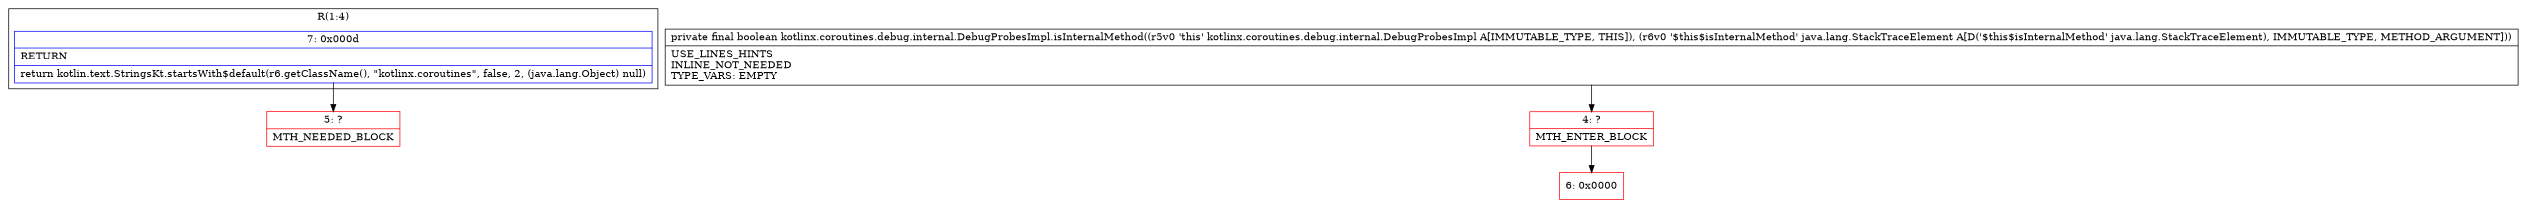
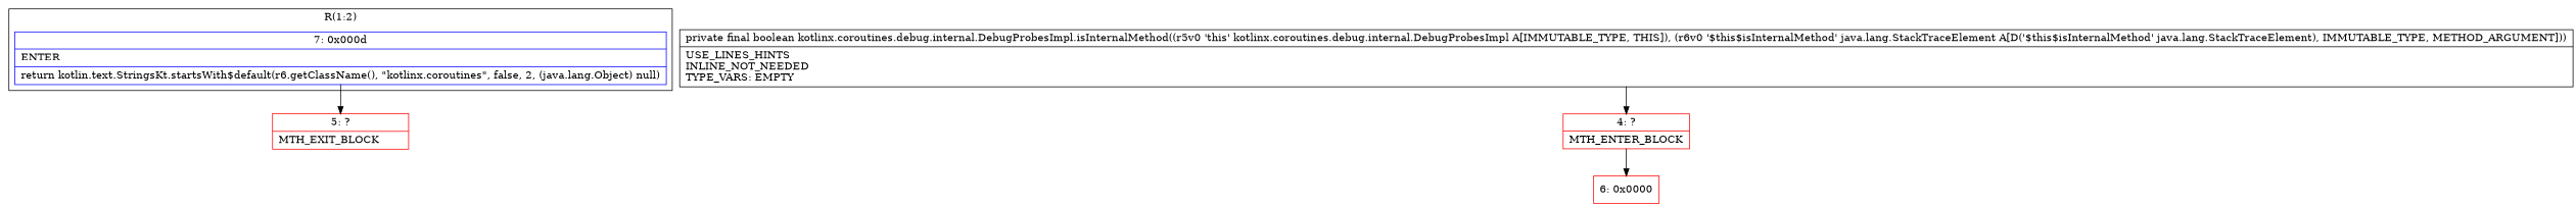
  digraph {
    node [color=red shape=record]
-   n1 [color=blue label="{7\:\ 0x000d|RETURN\l|return kotlin.text.StringsKt.startsWith$default(r6.getClassName(), \"kotlinx.coroutines\", false, 2, (java.lang.Object) null)\l}"]
-   n2 [label="{5\:\ ?|MTH_NEEDED_BLOCK\l}"]
+   n1 [color=blue label="{7\:\ 0x000d|ENTER\l|return kotlin.text.StringsKt.startsWith$default(r6.getClassName(), \"kotlinx.coroutines\", false, 2, (java.lang.Object) null)\l}"]
+   n2 [label="{5\:\ ?|MTH_EXIT_BLOCK\l}"]
    n3 [label="{4\:\ ?|MTH_ENTER_BLOCK\l}"]
    n4 [label="{6\:\ 0x0000}"]
    n5 [label="{private final boolean kotlinx.coroutines.debug.internal.DebugProbesImpl.isInternalMethod((r5v0 'this' kotlinx.coroutines.debug.internal.DebugProbesImpl A[IMMUTABLE_TYPE, THIS]), (r6v0 '$this$isInternalMethod' java.lang.StackTraceElement A[D('$this$isInternalMethod' java.lang.StackTraceElement), IMMUTABLE_TYPE, METHOD_ARGUMENT]))  | USE_LINES_HINTS\lINLINE_NOT_NEEDED\lTYPE_VARS: EMPTY\l}" color=""]
    subgraph cluster_1 {
-     label="R(1:4)"
+     label="R(1:2)"
      n1
    }
    n1 -> n2
    n3 -> n4
    n5 -> n3
  }
